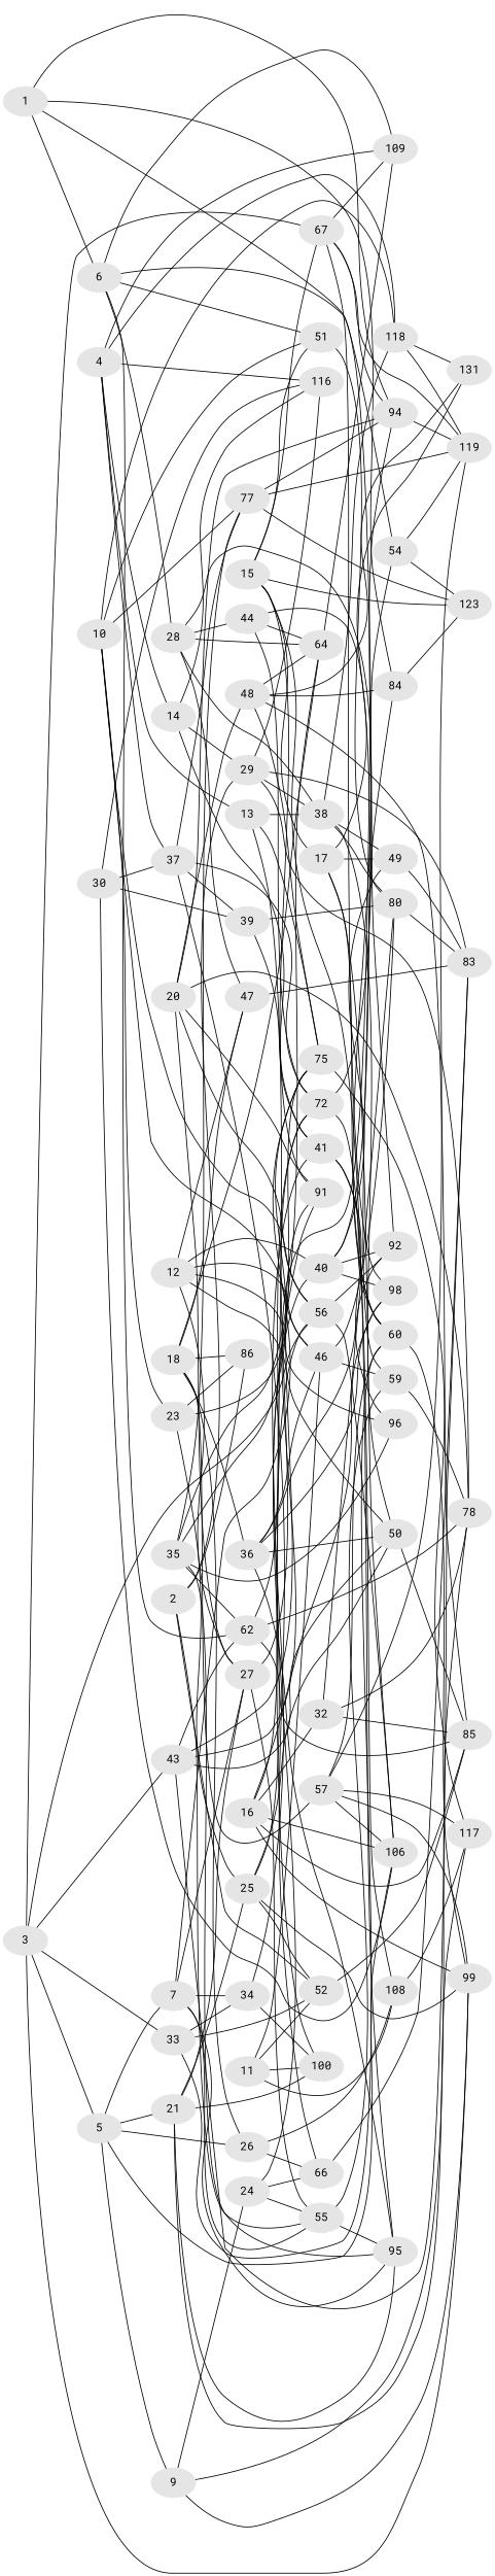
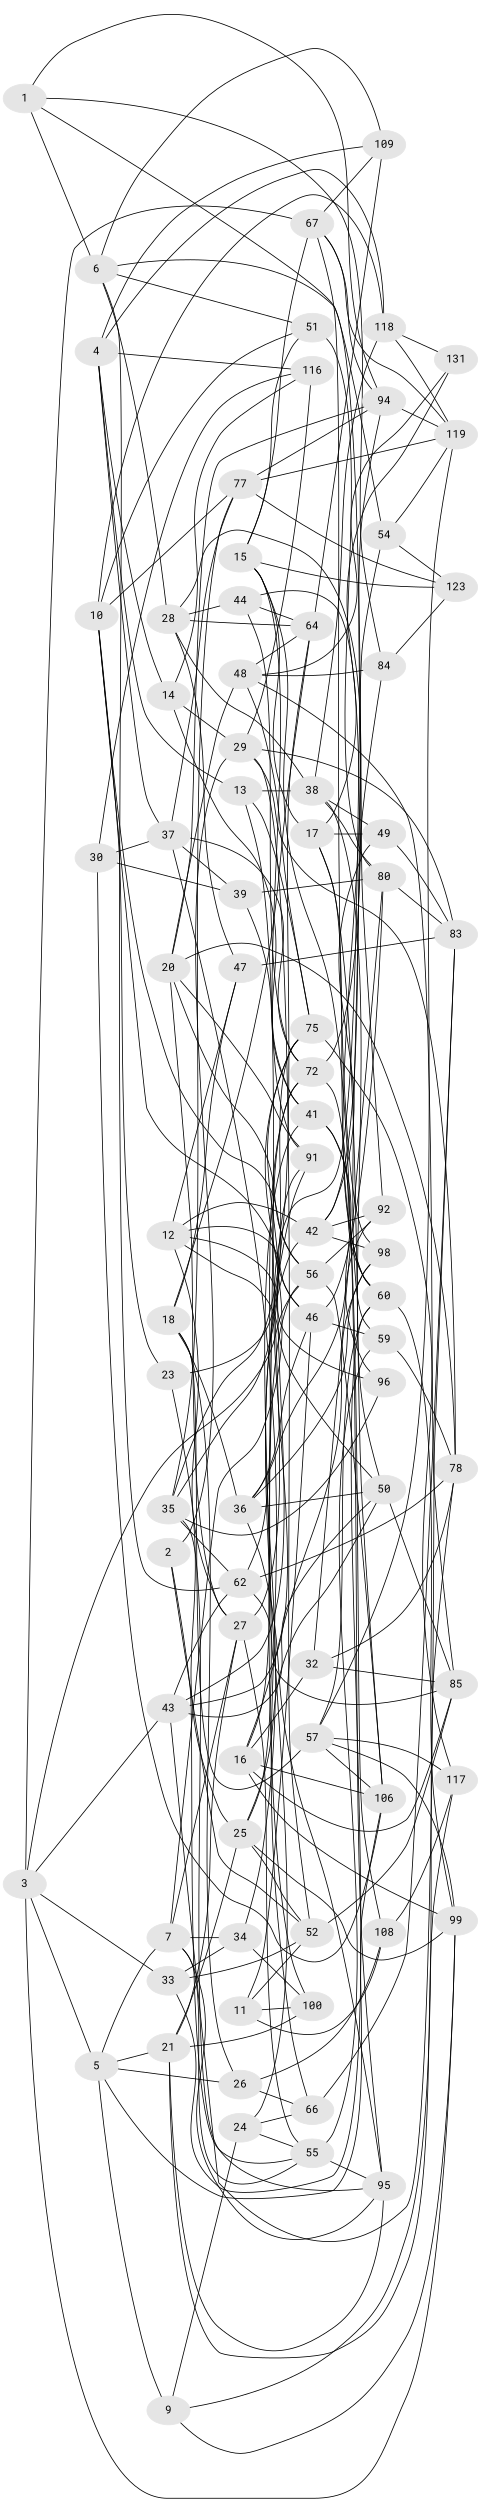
  graph {
    fontname="Roboto Mono"
    rankdir=LR
    node [color=gray90 fontname="Roboto Mono" style=filled]
    edge [fontname="Roboto Mono"]
    6 [super="+114"]
    109
    28 [super="+79"]
    51
    54
    62 [super="+74"]
    1
    84
    92
    94 [super="+101"]
    123
    119 [super="+122"]
    29 [super="+70"]
    52 [super="+65"]
    116
    78 [super="+129"]
    83 [super="+110"]
    2
    55 [super="+88"]
-   86
    85 [super="+87"]
    95 [super="+105"]
    59
    3 [super="+113"]
    5 [super="+8"]
    33
    43 [super="+90"]
    56 [super="+125"]
    67 [super="+128"]
    99 [super="+120"]
    7 [super="+112"]
    9
    21 [super="+22"]
    26
    106 [super="+127"]
    34 [super="+82"]
    60 [super="+111"]
    50 [super="+69"]
    91
    98
    4 [super="+61"]
    13
    14
    37 [super="+53"]
    118 [super="+124"]
    75 [super="+102"]
    100
    38 [super="+73"]
    41 [super="+45"]
    77 [super="+104"]
    66
    72 [super="+97"]
    39
    131
    27 [super="+31"]
    24
    25 [super="+126"]
    117
    108
    47
    64 [super="+121"]
    44
    80 [super="+115"]
-   40 [super="+68"]
+   40 [super="+68" label=42]
    10 [super="+81"]
    23
    46 [super="+89"]
    11
    12 [super="+132"]
    96
    49
    15 [super="+63"]
    17 [super="+42"]
    16 [super="+103"]
    32
    18 [super="+58"]
    36 [super="+107"]
    57 [super="+76"]
    20 [super="+130"]
    48 [super="+71"]
    30
    35 [super="+93"]
    6 -- 109
    6 -- 28
    6 -- 51
    6 -- 54
    6 -- 62
    28 -- 60
    28 -- 38
    28 -- 47
    28 -- 64
    28 -- 44
    51 -- 80
    54 -- 123
    54 -- 119
    62 -- 78
    62 -- 85
    62 -- 72
    1 -- 6
    1 -- 84
    1 -- 92
    1 -- 94
    84 -- 123
    94 -- 119
-   29 -- 38
+   29 -- 52
    29 -- 116
    29 -- 78
    29 -- 83
    52 -- 85
    2 -- 29
    2 -- 52
    2 -- 55
-   2 -- 86
    55 -- 95
    55 -- 59
    59 -- 78
    3 -- 5
    3 -- 33
    3 -- 43
    3 -- 56
    3 -- 67
    3 -- 99
    5 -- 7
    5 -- 9
    5 -- 21
    5 -- 26
    5 -- 106
    33 -- 52
    33 -- 34
    33 -- 60
    43 -- 54
    43 -- 62
    43 -- 83
    43 -- 50
    43 -- 91
    56 -- 92
    56 -- 106
    67 -- 109
    67 -- 94
    67 -- 119
    67 -- 98
    7 -- 55
    7 -- 95
    7 -- 34
    7 -- 75
    7 -- 27
    9 -- 78
    9 -- 99
    9 -- 24
    21 -- 95
    21 -- 100
    21 -- 27
    21 -- 25
    21 -- 117
    26 -- 66
    26 -- 108
    34 -- 91
    34 -- 100
    60 -- 99
    50 -- 85
    4 -- 109
    4 -- 116
    4 -- 13
    4 -- 14
    4 -- 37
    4 -- 118
    13 -- 75
    13 -- 100
    13 -- 38
    14 -- 29
    14 -- 116
    14 -- 41
    37 -- 77
    37 -- 66
    37 -- 72
    37 -- 39
    118 -- 119
    118 -- 131 [weight=2]
    75 -- 117
    38 -- 50
    38 -- 118
    38 -- 80
    38 -- 49
    41 -- 60
    41 -- 96 [weight=2]
    77 -- 94
    77 -- 123
    77 -- 119
    66 -- 83
    72 -- 94
    72 -- 108
    39 -- 41
    39 -- 80
    27 -- 55
    27 -- 72
    24 -- 55
    24 -- 66
    24 -- 40
    25 -- 52
    25 -- 99
    25 -- 50
    25 -- 41
    108 -- 117
    47 -- 83
    64 -- 109
    44 -- 59
    44 -- 72
    44 -- 64
    80 -- 83
    40 -- 84
    40 -- 92
    40 -- 98
    40 -- 49
    10 -- 51
    10 -- 56
    10 -- 118
    10 -- 77
    10 -- 23
    10 -- 46
-   23 -- 86
    23 -- 75
    23 -- 25
    46 -- 59
    46 -- 80
    11 -- 52
    11 -- 100
    11 -- 108
    11 -- 46
    12 -- 50
    12 -- 27
    12 -- 47
    12 -- 40
    12 -- 46
    12 -- 96
    49 -- 83
    15 -- 51
    15 -- 123
    15 -- 95
    15 -- 67
    15 -- 91
    15 -- 17
    17 -- 106
    17 -- 60
    17 -- 131
    17 -- 49
    16 -- 85
    16 -- 56
    16 -- 99
    16 -- 106
    16 -- 98
    16 -- 32
    32 -- 78
    32 -- 85
    32 -- 80
-   18 -- 86
    18 -- 26
    18 -- 47
    18 -- 64
    18 -- 36
    18 -- 57
    36 -- 92
    36 -- 95
    36 -- 50
    36 -- 98
    36 -- 46
    57 -- 119
    57 -- 99
    57 -- 106
    57 -- 60
    57 -- 117
    20 -- 94
    20 -- 78
    20 -- 56
    20 -- 91
    20 -- 27
    20 -- 48
    48 -- 84
    48 -- 85
    48 -- 75
    48 -- 131
    48 -- 64
    30 -- 116
    30 -- 106
    30 -- 37
    30 -- 39
    35 -- 62
    35 -- 95
    35 -- 75
    35 -- 77
    35 -- 64
    35 -- 96
  }
